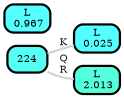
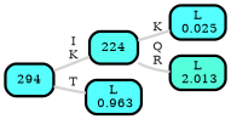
  graph {
    fontname="DejaVu Serif"
    rankdir=LR
    ranksep="0 equally"
    splines=straight
    node [color=black fillcolor="#55ffff" fontcolor=black fontname="DejaVu Serif" penwidth=3 shape=box style="filled, rounded"]
    edge [color=lightgray fontcolor=grey14 fontname="DejaVu Serif" fontweight=bold penwidth=3]
    n1 [label="L\n 0.025"]
    n2 [fillcolor="#55fff3" label=224]
    n3 [fillcolor="#55ffdc" label="L\n 2.013"]
-   n5 [label="L\n 0.967"]
+   n4 [fillcolor="#55fffe" label=294]
+   n5 [label="L\n 0.963"]
    subgraph sub_1 {
      rank=same
    }
    n2 -- n1 [label=" K"]
    n2 -- n3 [label=" Q\n R"]
+   n4 -- n2 [label=" I\n K"]
+   n4 -- n5 [label=" T"]
  }
